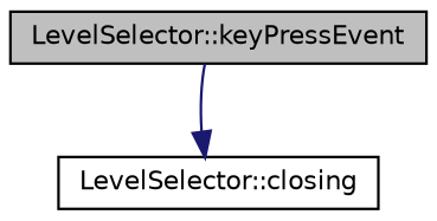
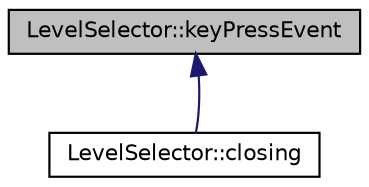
  digraph {
    rankdir=TB
    node [color=black fontname=Helvetica fontsize=10 shape=record style=filled]
    n1 [fillcolor=grey75 fontcolor=black height=0.2 label="LevelSelector::keyPressEvent" width=0.4]
    n2 [fillcolor=white height=0.2 label="LevelSelector::closing" width=0.4]
-   n1 -> n2 [color=midnightblue fontname=Helvetica fontsize=10 labelfontname=Helvetica labelfontsize=10 style=solid]
+   n2 -> n1 [color=midnightblue fontname=Helvetica fontsize=10 labelfontname=Helvetica labelfontsize=10 style=solid]
  }
